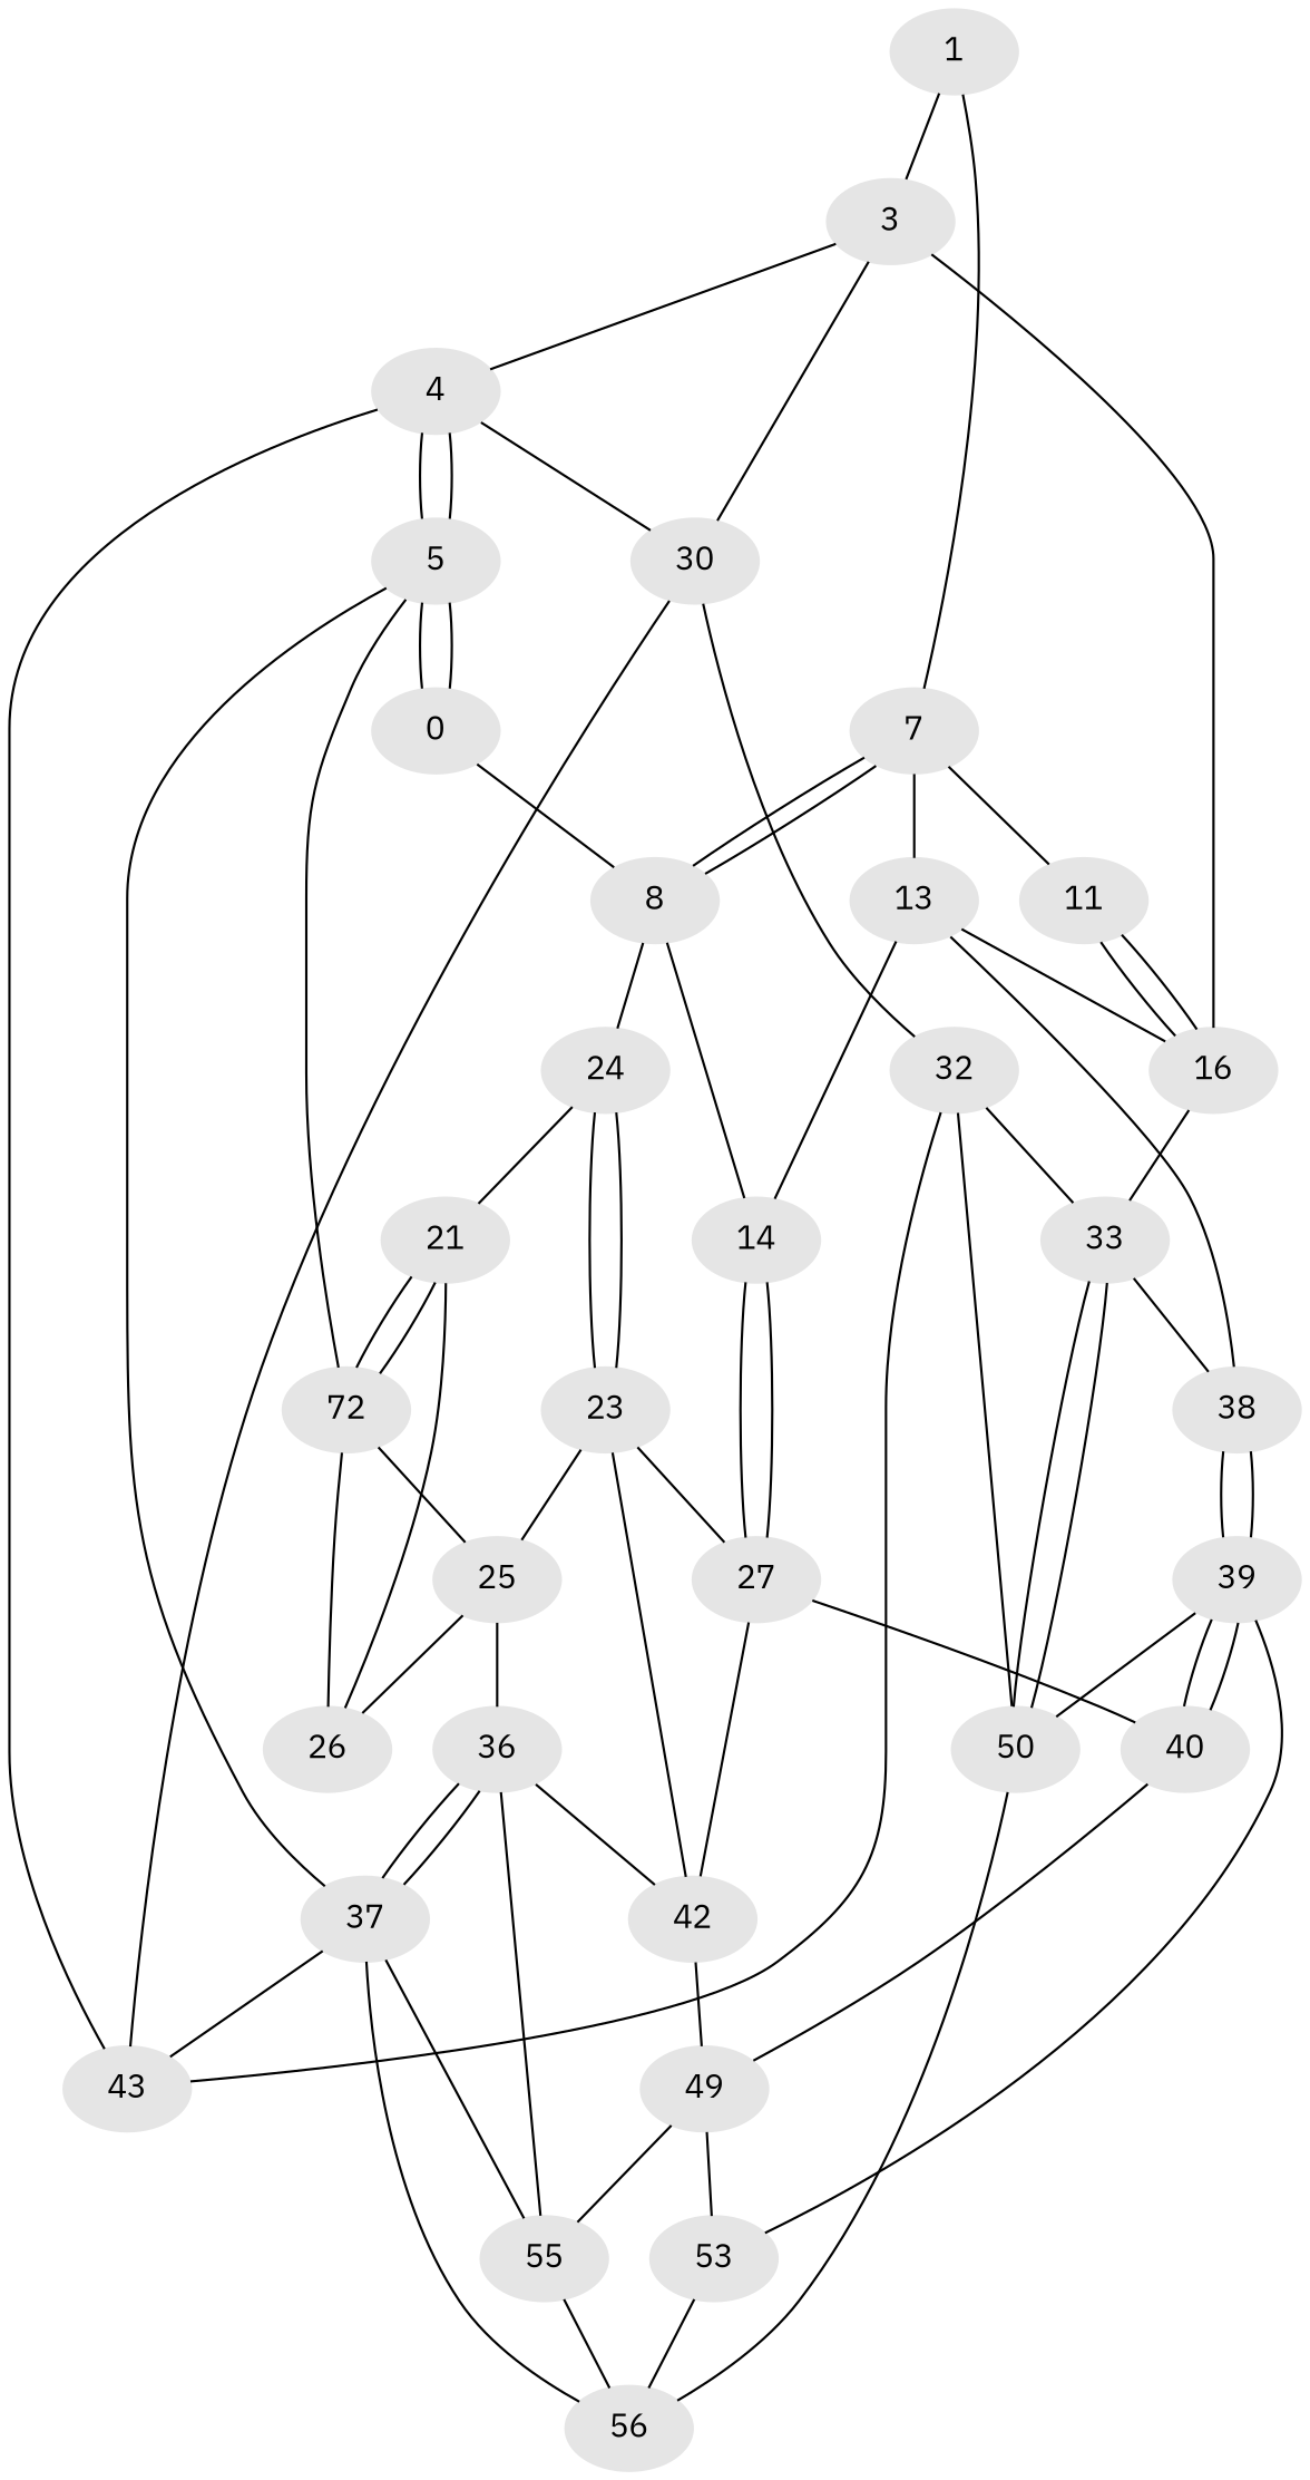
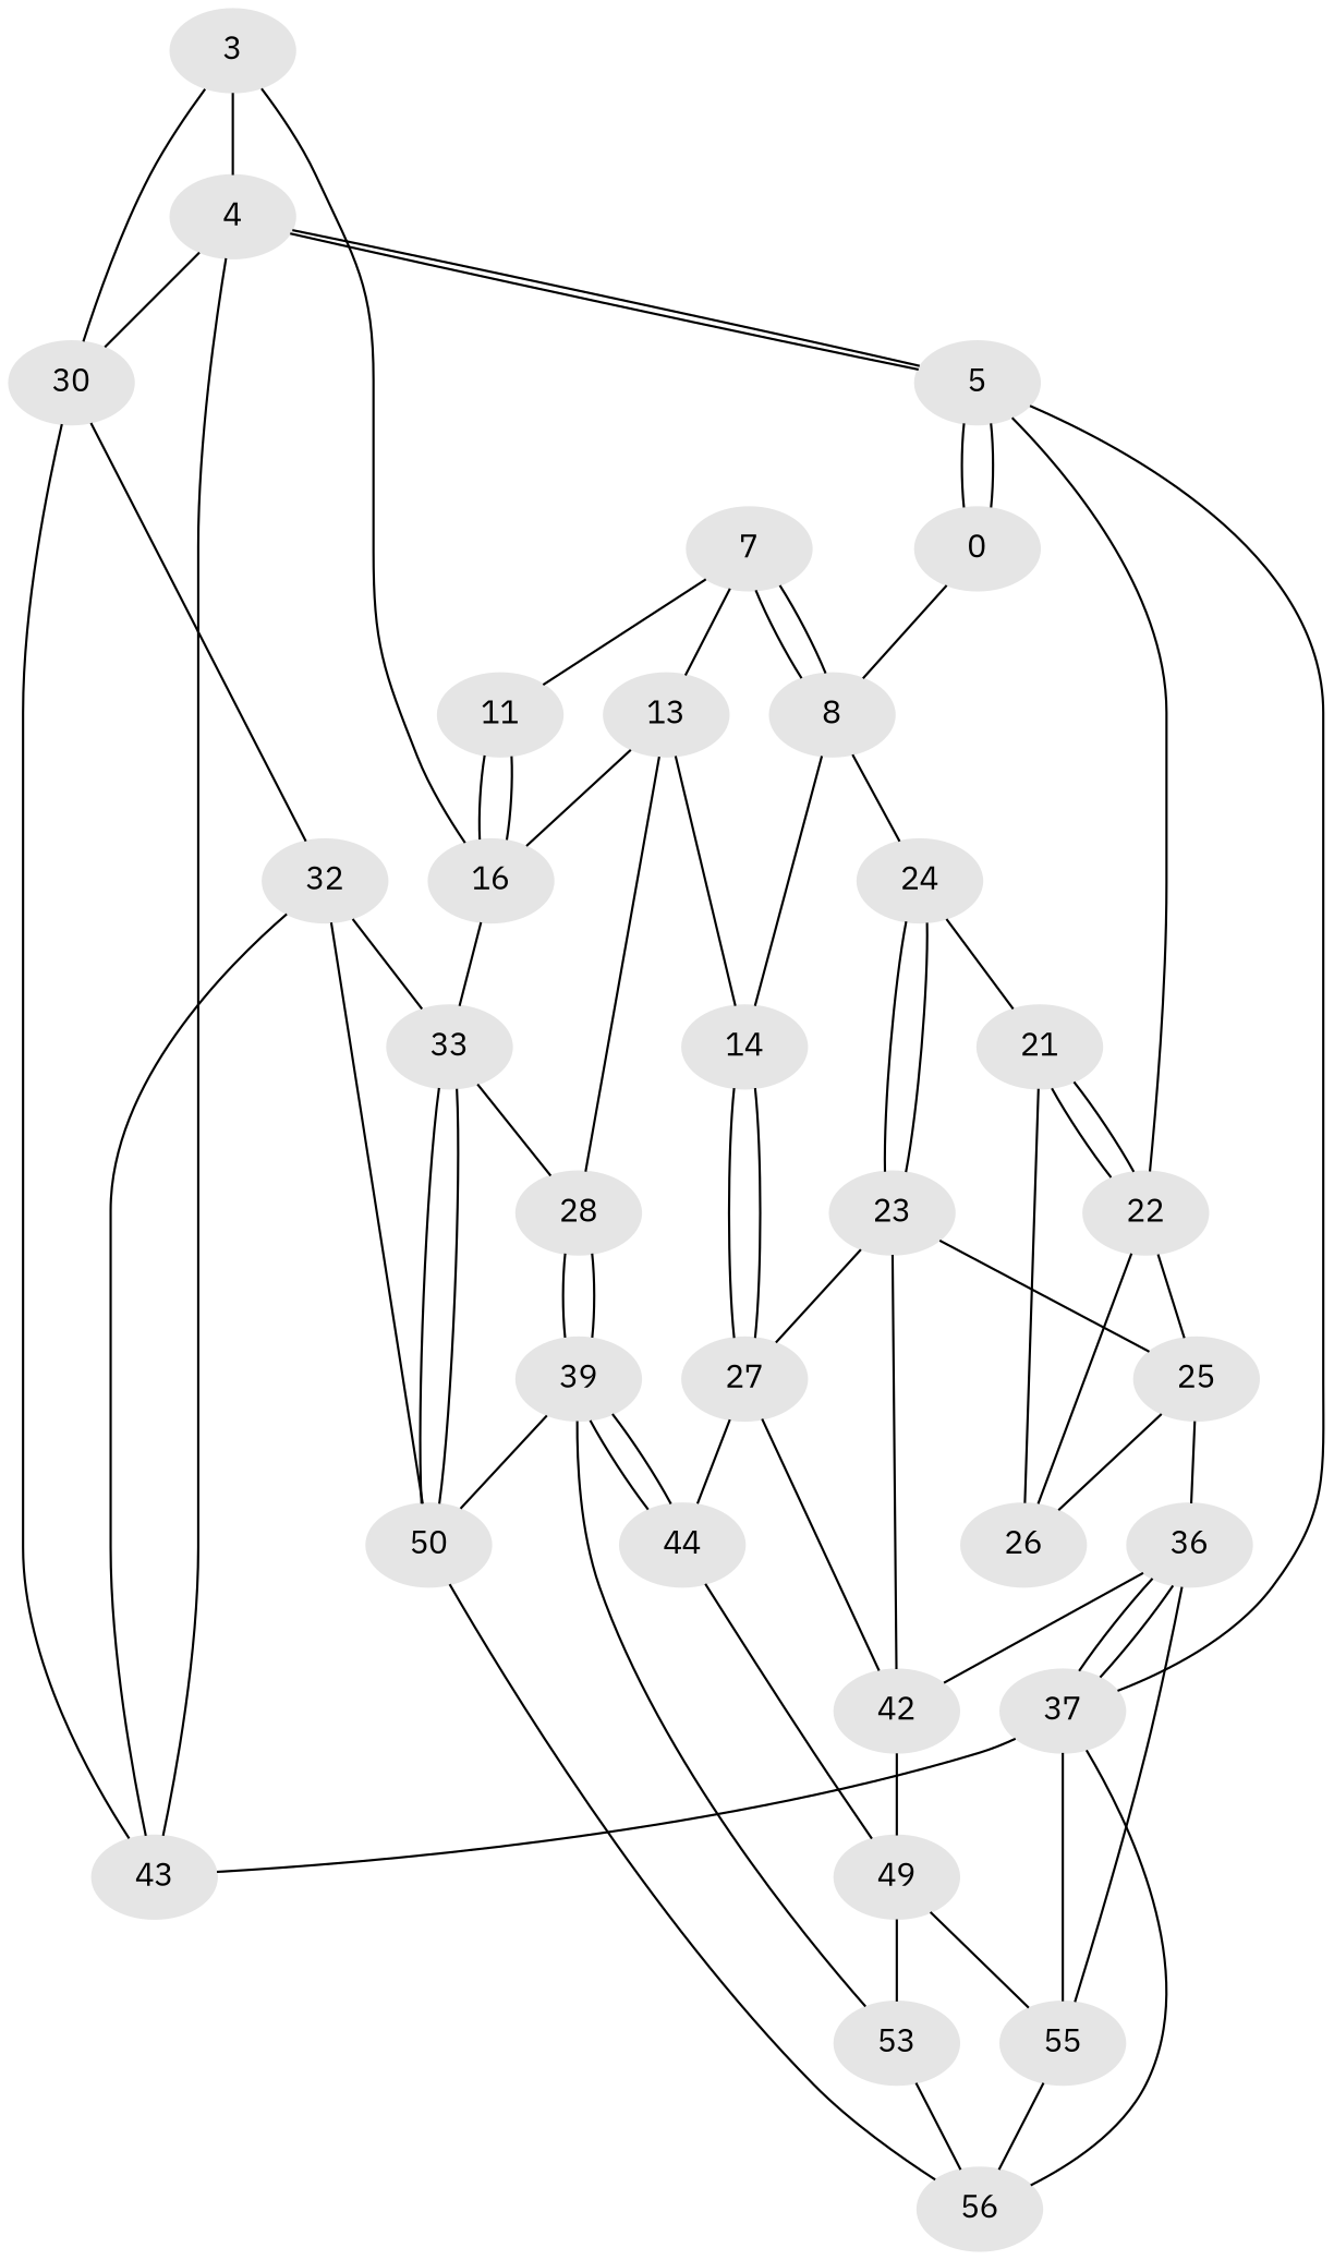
  graph {
    fontname="IBM Plex Sans"
    node [color=gray90 fontname="IBM Plex Sans" style=filled]
    edge [fontname="IBM Plex Sans"]
-   1 [super="+2"]
    3 [super="+18"]
    7 [super="+12"]
    4 [super="+29"]
    16 [super="+19"]
    30 [super="+31"]
    11
    8 [super="+15"]
    13 [super="+17"]
    5 [super="+10"]
    43 [super="+45"]
    33 [super="+34"]
    32 [super="+46"]
    n14 [label=0 super="+9"]
-   22 [super="+28" label=72]
+   22 [super="+28"]
    37 [super="+44"]
    26
    25 [super="+35"]
    55 [super="+58"]
    56 [super="+57"]
    14
    n22 [label=24]
-   38
+   38 [label=28]
    27 [super="+41"]
    21
    23 [super="+24"]
    39 [super="+52"]
    42 [super="+47"]
-   40
+   40 [label=44]
    50 [super="+51"]
    36 [super="+48"]
    49 [super="+54"]
    53
-   1 -- 3
-   1 -- 7
    3 -- 4
    3 -- 16
    3 -- 30
    7 -- 11
    7 -- 8
    7 -- 8
    7 -- 13
    4 -- 30
    4 -- 5
    4 -- 5
    4 -- 43
    16 -- 33
    30 -- 43
    30 -- 32
    11 -- 16
    11 -- 16
    8 -- 14
    8 -- n22
    13 -- 16
    13 -- 14
    13 -- 38
    5 -- n14 [weight=2]
    5 -- n14
    5 -- 22
    5 -- 37 [weight=2]
    33 -- 38
    33 -- 50
    33 -- 50
    32 -- 43
    32 -- 33
    32 -- 50
    n14 -- 8
    22 -- 26
    22 -- 25
    37 -- 43
    37 -- 55
    37 -- 56
    25 -- 26
    25 -- 36
    55 -- 56
    14 -- 27
    14 -- 27
    n22 -- 21
    n22 -- 23
    n22 -- 23
    38 -- 39
    38 -- 39
    27 -- 42
    27 -- 40
    21 -- 22
    21 -- 22
    21 -- 26
    23 -- 25
    23 -- 27
    23 -- 42
    39 -- 40
    39 -- 40
    39 -- 50
    39 -- 53
    42 -- 49
    40 -- 49
    50 -- 56
    36 -- 37
    36 -- 37
    36 -- 55
    36 -- 42
    49 -- 55
    49 -- 53
    53 -- 56
  }
